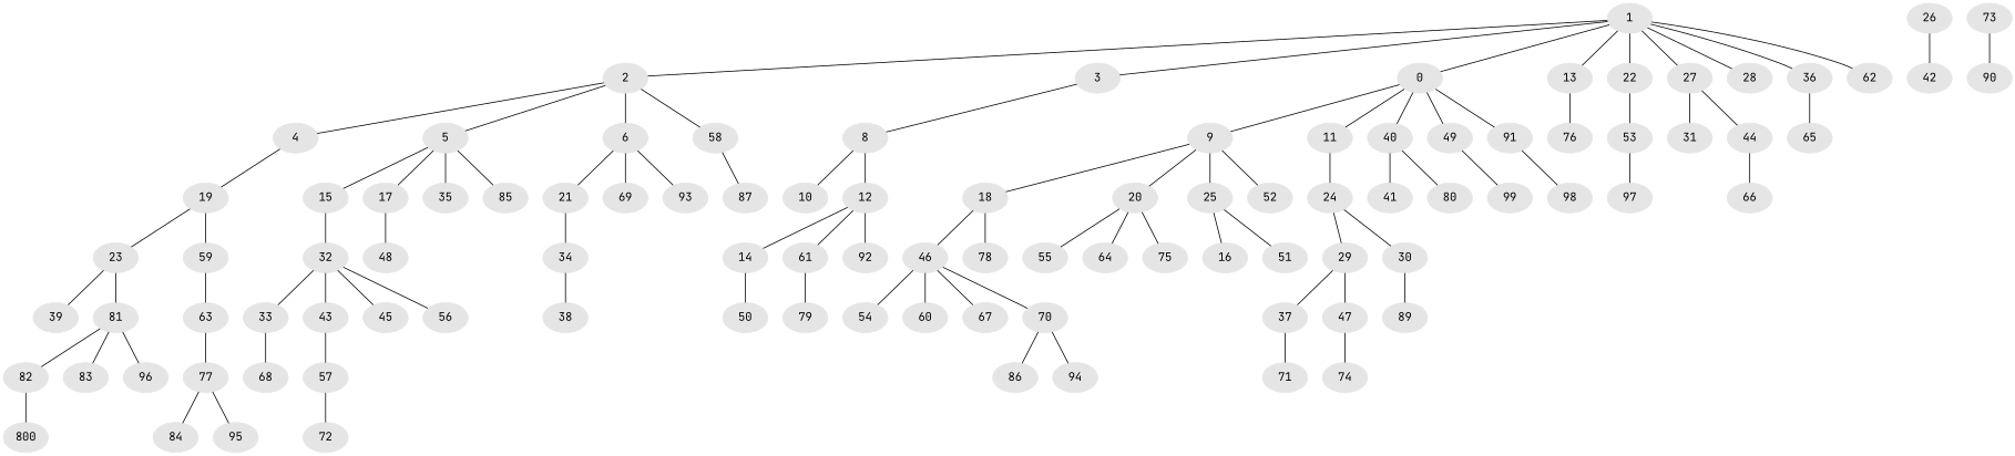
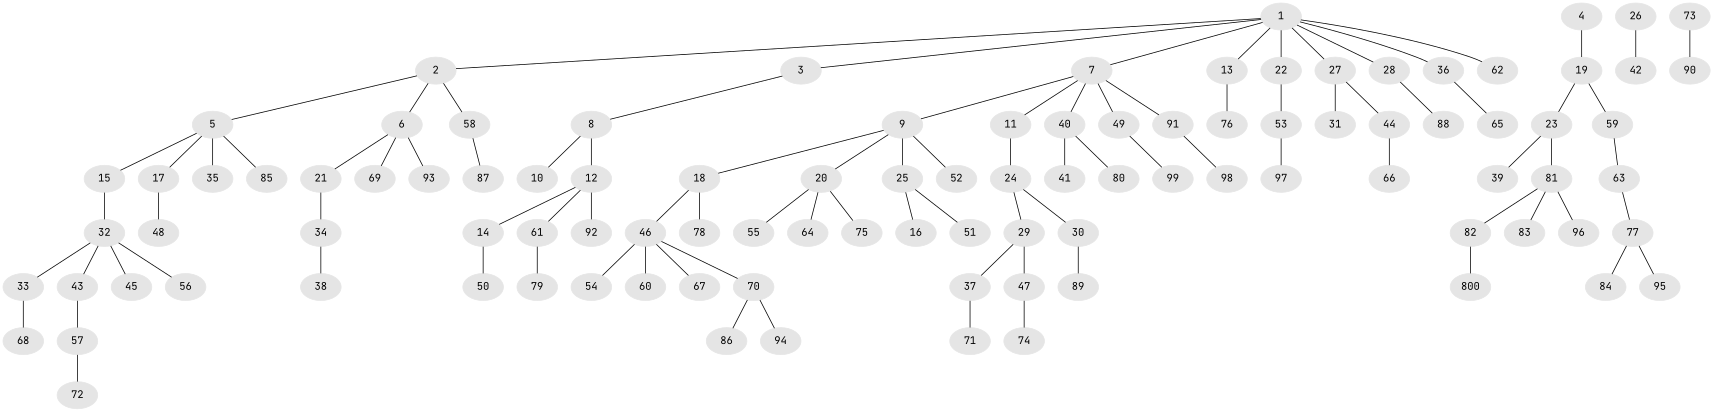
  graph {
    fontname="JetBrains Mono"
    node [color=gray90 fontname="JetBrains Mono" style=filled]
    edge [fontname="JetBrains Mono"]
    1
    2
    3
-   7 [label=0]
+   7
    13
    22
    27
    28
    36
    62
    4
    5
    6
    58
    8
    9
    11
    40
    49
    91
    76
    53
    31
    44
+   88
    65
    19
    15
    17
    35
    85
    21
    69
    93
    87
    10
    12
    23
    59
    32
    48
    26
    42
    34
    18
    20
    25
    52
    24
    41
    80
    99
    98
    14
    61
    92
    46
    78
    55
    64
    75
    16
    51
    29
    30
    50
    79
    33
    43
    45
    56
    54
    60
    67
    70
    73
    90
    39
    81
    63
    38
    97
    82
    83
    96
    37
    47
    89
    66
    71
    74
    68
    57
    72
    86
    94
    77
    84
    95
    n100 [label=800]
    1 -- 2
    1 -- 3
    1 -- 7
    1 -- 13
    1 -- 22
    1 -- 27
    1 -- 28
    1 -- 36
    1 -- 62
-   2 -- 4
    2 -- 5
    2 -- 6
    2 -- 58
    3 -- 8
    7 -- 9
    7 -- 11
    7 -- 40
    7 -- 49
    7 -- 91
    13 -- 76
    22 -- 53
    27 -- 31
    27 -- 44
+   28 -- 88
    36 -- 65
    4 -- 19
    5 -- 15
    5 -- 17
    5 -- 35
    5 -- 85
    6 -- 21
    6 -- 69
    6 -- 93
    58 -- 87
    8 -- 10
    8 -- 12
    9 -- 18
    9 -- 20
    9 -- 25
    9 -- 52
    11 -- 24
    40 -- 41
    40 -- 80
    49 -- 99
    91 -- 98
    53 -- 97
    44 -- 66
    19 -- 23
    19 -- 59
    15 -- 32
    17 -- 48
    21 -- 34
    12 -- 14
    12 -- 61
    12 -- 92
    23 -- 39
    23 -- 81
    59 -- 63
    32 -- 33
    32 -- 43
    32 -- 45
    32 -- 56
    26 -- 42
    34 -- 38
    18 -- 46
    18 -- 78
    20 -- 55
    20 -- 64
    20 -- 75
    25 -- 16
    25 -- 51
    24 -- 29
    24 -- 30
    14 -- 50
    61 -- 79
    46 -- 54
    46 -- 60
    46 -- 67
    46 -- 70
    29 -- 37
    29 -- 47
    30 -- 89
    33 -- 68
    43 -- 57
    70 -- 86
    70 -- 94
    73 -- 90
    81 -- 82
    81 -- 83
    81 -- 96
    63 -- 77
    82 -- n100
    37 -- 71
    47 -- 74
    57 -- 72
    77 -- 84
    77 -- 95
  }
